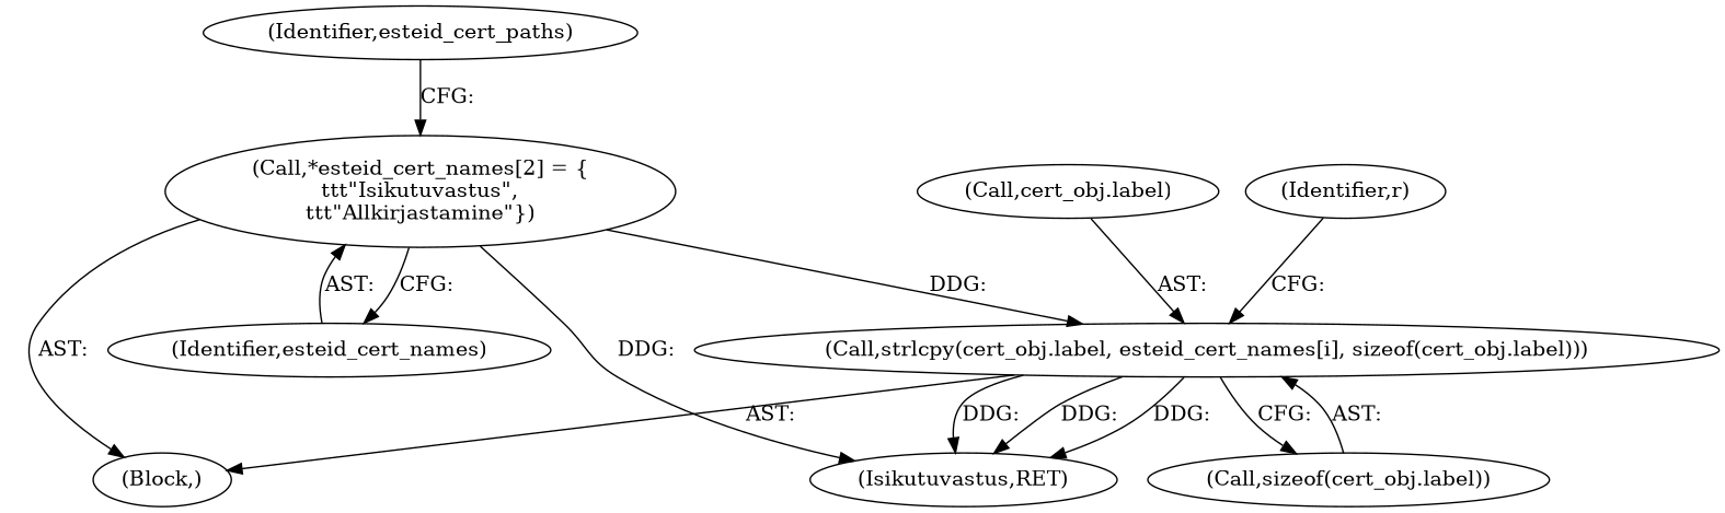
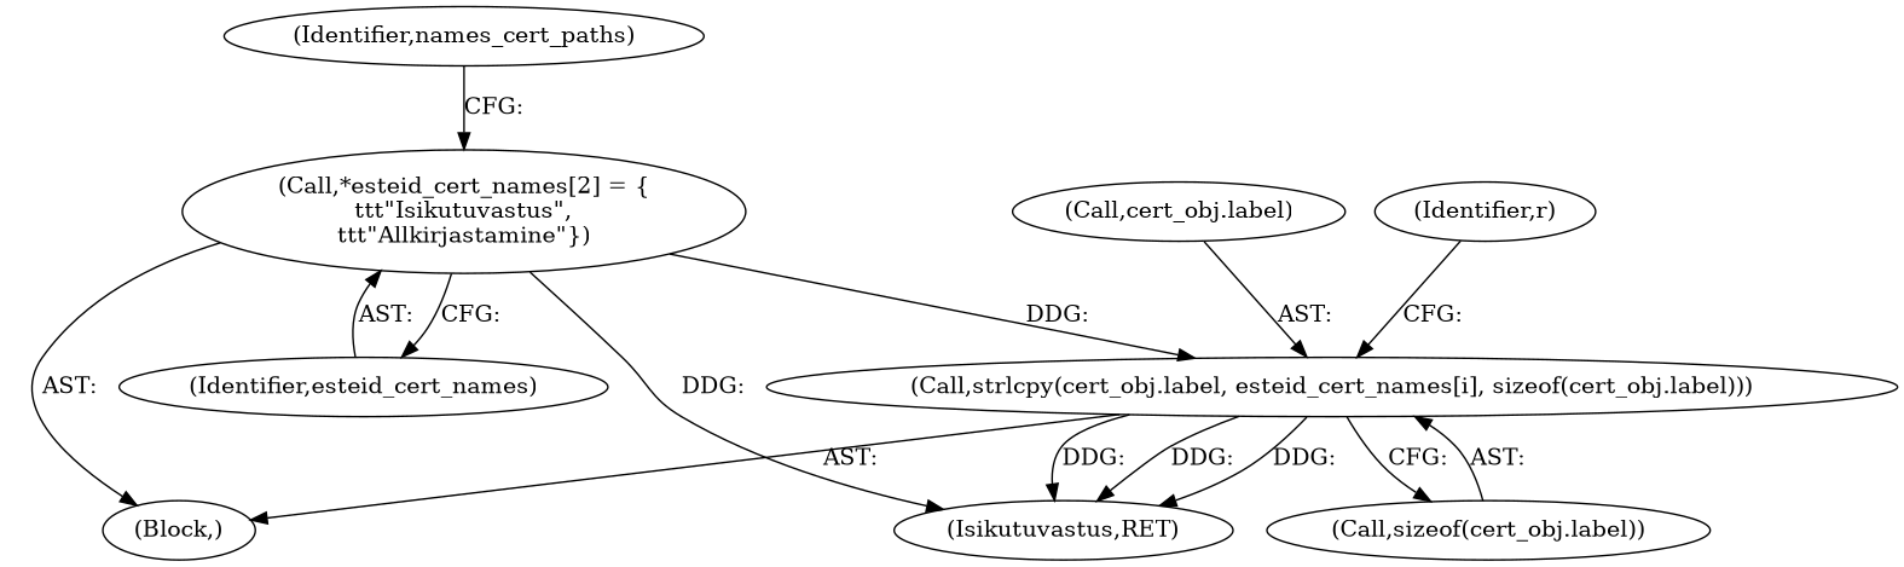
  digraph {
    n1 [label="(Call,*esteid_cert_names[2] = {\n\t\t\t\"Isikutuvastus\",\n\t\t\t\"Allkirjastamine\"})"]
    n2 [label="(Call,strlcpy(cert_obj.label, esteid_cert_names[i], sizeof(cert_obj.label)))"]
    n3 [label="(Identifier,esteid_cert_names)"]
    n4 [label="(Isikutuvastus,RET)"]
    n5 [label="(Block,)"]
    n6 [label="(Call,sizeof(cert_obj.label))"]
    n7 [label="(Call,cert_obj.label)"]
    n8 [label="(Identifier,r)"]
-   n9 [label="(Identifier,esteid_cert_paths)"]
+   n9 [label="(Identifier,names_cert_paths)"]
    n1 -> n2 [label="DDG: "]
    n1 -> n3 [label="CFG: "]
    n1 -> n4 [label="DDG: "]
    n1 -> n5 [label="AST: "]
    n2 -> n4 [label="DDG: "]
    n2 -> n4 [label="DDG: "]
    n2 -> n4 [label="DDG: "]
    n2 -> n5 [label="AST: "]
    n2 -> n6 [label="CFG: "]
    n3 -> n1 [label="AST: "]
    n6 -> n2 [label="AST: "]
    n7 -> n2 [label="AST: "]
    n8 -> n2 [label="CFG: "]
    n9 -> n1 [label="CFG: "]
  }
